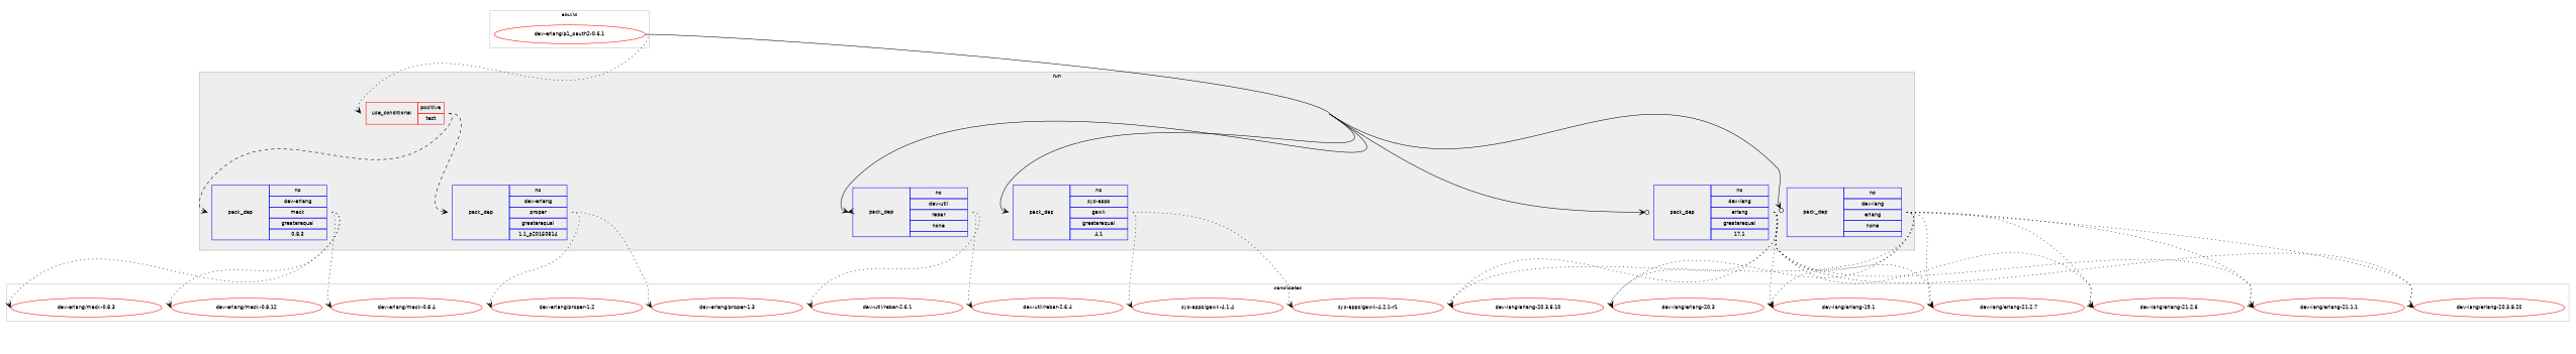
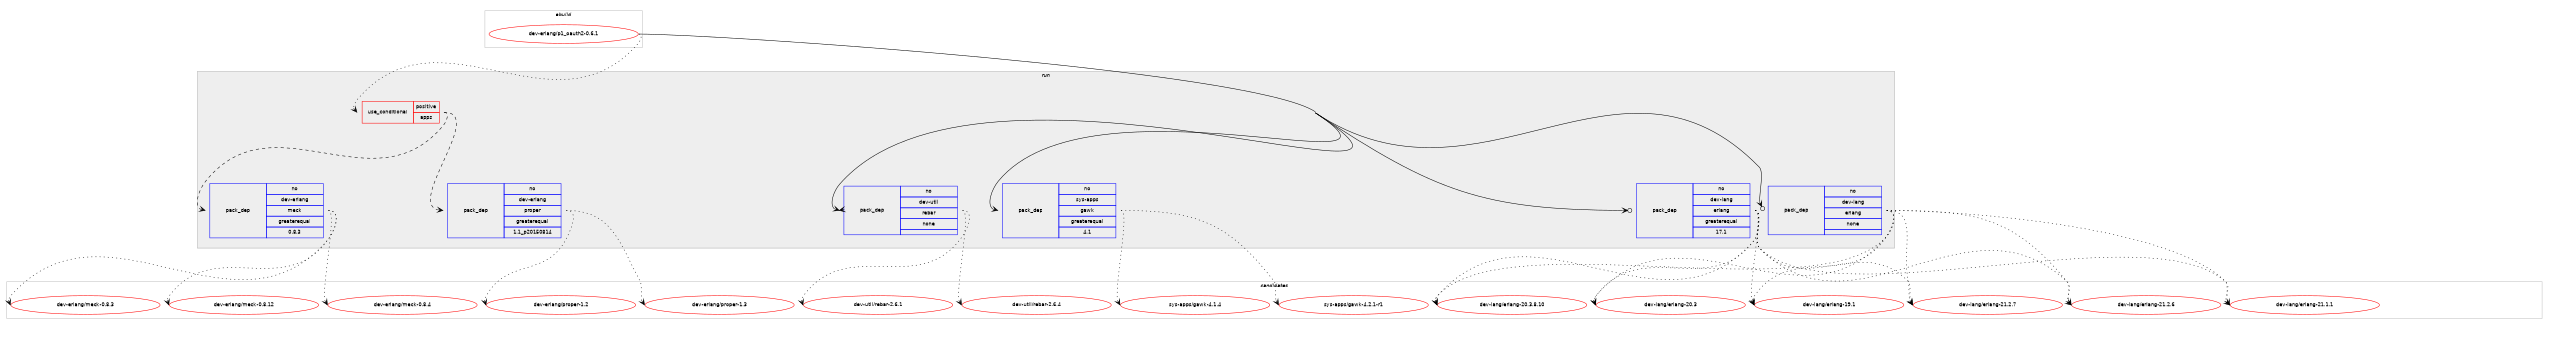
  digraph {
    compound=true
    concentrate=true
    fontname=Helvetica
    fontsize=10
    newrank=true
    rankdir=TB
    ranksep=1.5
    node [color=red fontname=Helvetica fontsize=10]
    edge [arrowhead=vee headport=w style=dotted tailport=e weight=100]
    n1 [label="dev-erlang/p1_oauth2-0.6.1" width=4]
    n2 [color=blue label=<<TABLE BORDER="0" CELLBORDER="1" CELLSPACING="0" CELLPADDING="4" WIDTH="220"><TR><TD ROWSPAN="6" CELLPADDING="30">pack_dep</TD></TR><TR><TD WIDTH="110">no</TD></TR><TR><TD>dev-erlang</TD></TR><TR><TD>meck</TD></TR><TR><TD>greaterequal</TD></TR><TR><TD>0.8.3</TD></TR></TABLE>> shape=none]
    n3 [color=blue label=<<TABLE BORDER="0" CELLBORDER="1" CELLSPACING="0" CELLPADDING="4" WIDTH="220"><TR><TD ROWSPAN="6" CELLPADDING="30">pack_dep</TD></TR><TR><TD WIDTH="110">no</TD></TR><TR><TD>dev-erlang</TD></TR><TR><TD>proper</TD></TR><TR><TD>greaterequal</TD></TR><TR><TD>1.1_p20150814</TD></TR></TABLE>> shape=none]
-   n4 [label=<<TABLE BORDER="0" CELLBORDER="1" CELLSPACING="0" CELLPADDING="4"><TR><TD ROWSPAN="3" CELLPADDING="10">use_conditional</TD></TR><TR><TD>positive</TD></TR><TR><TD>test</TD></TR></TABLE>> shape=none]
+   n4 [label=<<TABLE BORDER="0" CELLBORDER="1" CELLSPACING="0" CELLPADDING="4"><TR><TD ROWSPAN="3" CELLPADDING="10">use_conditional</TD></TR><TR><TD>positive</TD></TR><TR><TD>apps</TD></TR></TABLE>> shape=none]
    n5 [color=blue label=<<TABLE BORDER="0" CELLBORDER="1" CELLSPACING="0" CELLPADDING="4" WIDTH="220"><TR><TD ROWSPAN="6" CELLPADDING="30">pack_dep</TD></TR><TR><TD WIDTH="110">no</TD></TR><TR><TD>dev-util</TD></TR><TR><TD>rebar</TD></TR><TR><TD>none</TD></TR><TR><TD></TD></TR></TABLE>> shape=none]
    n6 [color=blue label=<<TABLE BORDER="0" CELLBORDER="1" CELLSPACING="0" CELLPADDING="4" WIDTH="220"><TR><TD ROWSPAN="6" CELLPADDING="30">pack_dep</TD></TR><TR><TD WIDTH="110">no</TD></TR><TR><TD>sys-apps</TD></TR><TR><TD>gawk</TD></TR><TR><TD>greaterequal</TD></TR><TR><TD>4.1</TD></TR></TABLE>> shape=none]
    n7 [color=blue label=<<TABLE BORDER="0" CELLBORDER="1" CELLSPACING="0" CELLPADDING="4" WIDTH="220"><TR><TD ROWSPAN="6" CELLPADDING="30">pack_dep</TD></TR><TR><TD WIDTH="110">no</TD></TR><TR><TD>dev-lang</TD></TR><TR><TD>erlang</TD></TR><TR><TD>greaterequal</TD></TR><TR><TD>17.1</TD></TR></TABLE>> shape=none]
    n8 [color=blue label=<<TABLE BORDER="0" CELLBORDER="1" CELLSPACING="0" CELLPADDING="4" WIDTH="220"><TR><TD ROWSPAN="6" CELLPADDING="30">pack_dep</TD></TR><TR><TD WIDTH="110">no</TD></TR><TR><TD>dev-lang</TD></TR><TR><TD>erlang</TD></TR><TR><TD>none</TD></TR><TR><TD></TD></TR></TABLE>> shape=none]
    n9 [label="dev-erlang/meck-0.8.12" width=4]
    n10 [label="dev-erlang/meck-0.8.3" width=4]
    n11 [label="dev-erlang/meck-0.8.4" width=4]
    n12 [label="dev-erlang/proper-1.2" width=4]
    n13 [label="dev-erlang/proper-1.3" width=4]
    n14 [label="dev-util/rebar-2.6.1" width=4]
    n15 [label="dev-util/rebar-2.6.4" width=4]
    n16 [label="sys-apps/gawk-4.1.4" width=4]
    n17 [label="sys-apps/gawk-4.2.1-r1" width=4]
    n18 [label="dev-lang/erlang-19.1" width=4]
    n19 [label="dev-lang/erlang-20.3" width=4]
    n20 [label="dev-lang/erlang-20.3.8.10" width=4]
-   n21 [label="dev-lang/erlang-20.3.8.20" width=4]
    n22 [label="dev-lang/erlang-21.1.1" width=4]
    n23 [label="dev-lang/erlang-21.2.6" width=4]
    n24 [label="dev-lang/erlang-21.2.7" width=4]
    subgraph cluster_1 {
      color=gray
      label=<<i>ebuild</i>>
      rank=same
      n1
    }
    subgraph cluster_2 {
      color=gray
      label=<<i>dependencies</i>>
      subgraph cluster_3 {
        color=gray
        fillcolor="#eeeeee"
        label=<<i>compile</i>>
        style=filled
        subgraph sub_4 {
          color=gray
          fillcolor="#eeeeee"
          label=<<i>compile</i>>
          style=filled
          n4
          subgraph sub_5 {
            color=gray
            fillcolor="#eeeeee"
            label=<<i>compile</i>>
            style=filled
            n2
          }
          subgraph sub_6 {
            color=gray
            fillcolor="#eeeeee"
            label=<<i>compile</i>>
            style=filled
            n3
          }
        }
        subgraph sub_7 {
          color=gray
          fillcolor="#eeeeee"
          label=<<i>compile</i>>
          style=filled
          n5
        }
        subgraph sub_8 {
          color=gray
          fillcolor="#eeeeee"
          label=<<i>compile</i>>
          style=filled
          n6
        }
      }
      subgraph cluster_9 {
        color=gray
        fillcolor="#eeeeee"
        label=<<i>compile and run</i>>
        style=filled
        subgraph sub_10 {
          color=gray
          fillcolor="#eeeeee"
          label=<<i>compile and run</i>>
          style=filled
          n7
        }
        subgraph sub_11 {
          color=gray
          fillcolor="#eeeeee"
          label=<<i>compile and run</i>>
          style=filled
          n8
        }
      }
      subgraph cluster_12 {
        color=gray
        fillcolor="#eeeeee"
        label=<<i>run</i>>
        style=filled
      }
    }
    subgraph cluster_13 {
      color=gray
      label=<<i>candidates</i>>
      rank=same
      subgraph sub_14 {
        color=black
        label=<<i>candidates</i>>
        nodesep=1
        rank=same
        n9
        n10
        n11
      }
      subgraph sub_15 {
        color=black
        label=<<i>candidates</i>>
        nodesep=1
        rank=same
        n12
        n13
      }
      subgraph sub_16 {
        color=black
        label=<<i>candidates</i>>
        nodesep=1
        rank=same
        n14
        n15
      }
      subgraph sub_17 {
        color=black
        label=<<i>candidates</i>>
        nodesep=1
        rank=same
        n16
        n17
      }
      subgraph sub_18 {
        color=black
        label=<<i>candidates</i>>
        nodesep=1
        rank=same
        n18
        n19
        n20
-       n21
        n22
        n23
        n24
      }
      subgraph sub_19 {
        color=black
        label=<<i>candidates</i>>
        nodesep=1
        rank=same
        n18
        n19
        n20
-       n21
        n22
        n23
        n24
      }
    }
    n1 -> n4 [weight=20]
    n1 -> n5 [style=solid weight=20]
    n1 -> n6 [style=solid weight=20]
    n1 -> n7 [arrowhead=odotvee style=solid weight=20]
    n1 -> n8 [arrowhead=odotvee style=solid weight=20]
    n2 -> n9
    n2 -> n10
    n2 -> n11
    n3 -> n12
    n3 -> n13
    n4 -> n2 [style=dashed weight=20]
    n4 -> n3 [style=dashed weight=20]
    n5 -> n14
    n5 -> n15
    n6 -> n16
    n6 -> n17
    n7 -> n18
    n7 -> n19
    n7 -> n20
-   n7 -> n21
    n7 -> n22
    n7 -> n23
    n7 -> n24
    n8 -> n18
    n8 -> n19
    n8 -> n20
-   n8 -> n21
    n8 -> n22
    n8 -> n23
    n8 -> n24
  }
